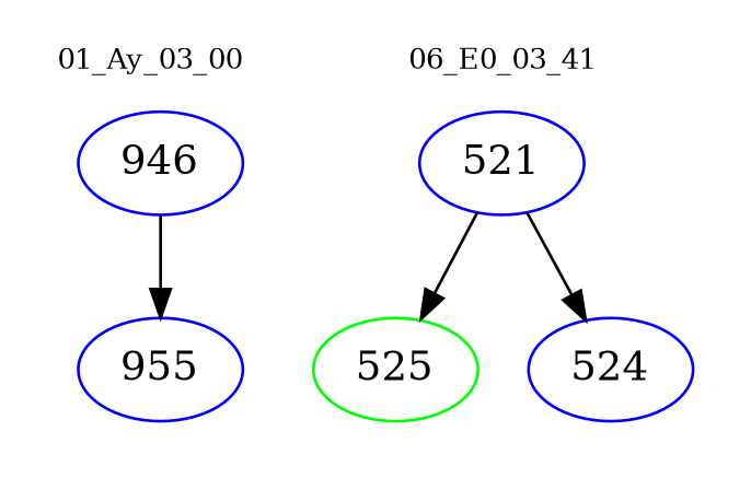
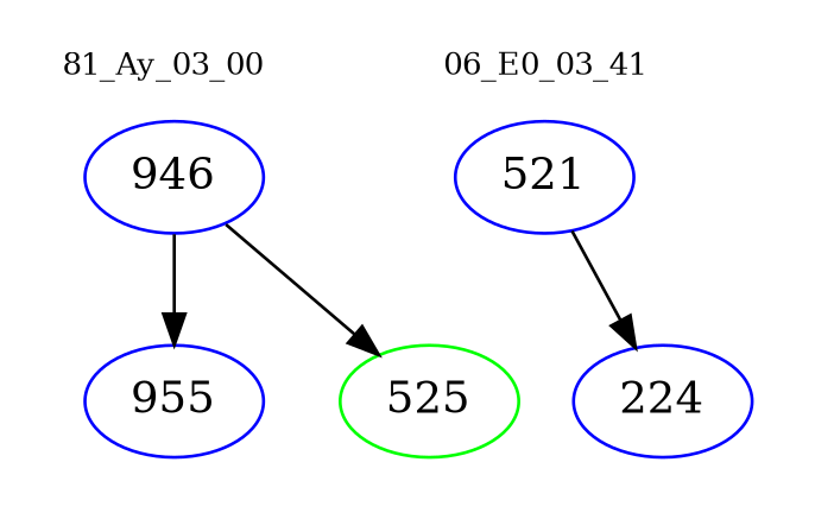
  digraph {
    node [color=blue]
    edge [color=black]
    n1 [label=946]
    n2 [label=955]
    n3 [label=521]
-   n4 [label=524]
+   n4 [label=224]
    n5 [color=green label=525]
    subgraph cluster_1 {
      color=white
      fontsize=10
-     label="01_Ay_03_00"
+     label="81_Ay_03_00"
      n1
      n2
    }
    subgraph cluster_2 {
      color=white
      fontsize=10
      label="06_E0_03_41"
      n3
      n4
      n5
    }
    n1 -> n2
    n3 -> n4
-   n3 -> n5
+   n1 -> n5
  }
